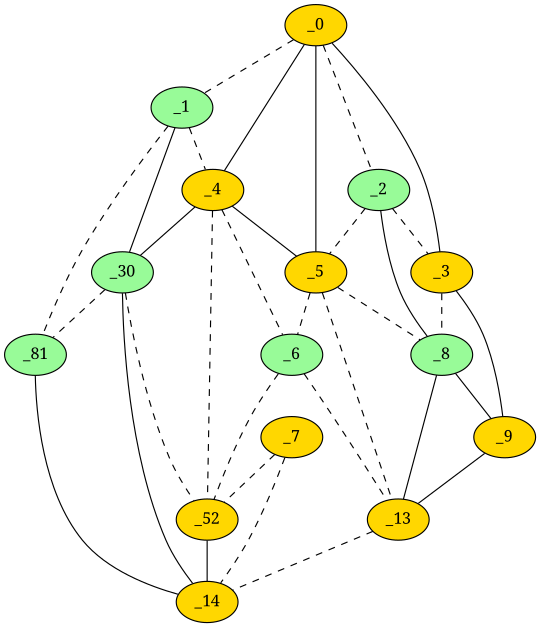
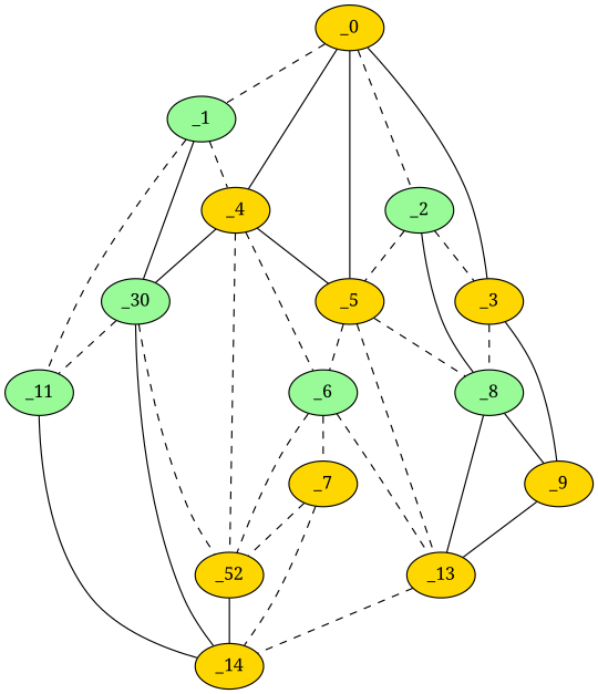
  graph {
    fontname="Noto Serif"
    node [fillcolor=gold fontname="Noto Serif" style=filled x=91 y=29]
    edge [fontname="Noto Serif" style=dashed valence=2]
    _0 [x=39 y=57]
    _1 [fillcolor=palegreen x=42 y=106]
    _2 [fillcolor=palegreen x=43]
    _3 [x=44 y=8]
    _4 [x=68 y=71]
    _5 [x=71 y=65]
    n7 [fillcolor=palegreen label=_30 y=110]
-   _11 [fillcolor=palegreen y=119 label=_81]
+   _11 [fillcolor=palegreen y=119]
    _8 [fillcolor=palegreen x=90]
    _9 [y=10]
    _6 [fillcolor=palegreen x=80 y=65]
    n12 [label=_52 x=92 y=67]
    _13 [x=93 y=50]
    _14 [x=93 y=58]
    _7 [x=84 y=64]
    _0 -- _1 [valence=1]
    _0 -- _2 [valence=1]
    _0 -- _3 [style=solid valence=1]
    _0 -- _4 [style=solid]
    _0 -- _5 [style=solid]
    _1 -- _4
    _1 -- n7 [style=solid]
    _1 -- _11 [valence=1]
    _2 -- _3
    _2 -- _5
    _2 -- _8 [style=solid valence=1]
    _3 -- _8
    _3 -- _9 [style=solid valence=1]
    _4 -- _5 [style=solid]
    _4 -- n7 [style=solid]
    _4 -- _6
    _4 -- n12
    _5 -- _8
    _5 -- _6
    _5 -- _13
    n7 -- _11
    n7 -- n12 [valence=1]
    n7 -- _14 [style=solid]
    _11 -- _14 [style=solid valence=1]
    _8 -- _9 [style=solid]
    _8 -- _13 [style=solid]
    _9 -- _13 [style=solid valence=1]
    _6 -- n12
    _6 -- _13 [valence=1]
+   _6 -- _7
    n12 -- _14 [style=solid]
    _13 -- _14 [valence=1]
    _7 -- n12
    _7 -- _14
  }
